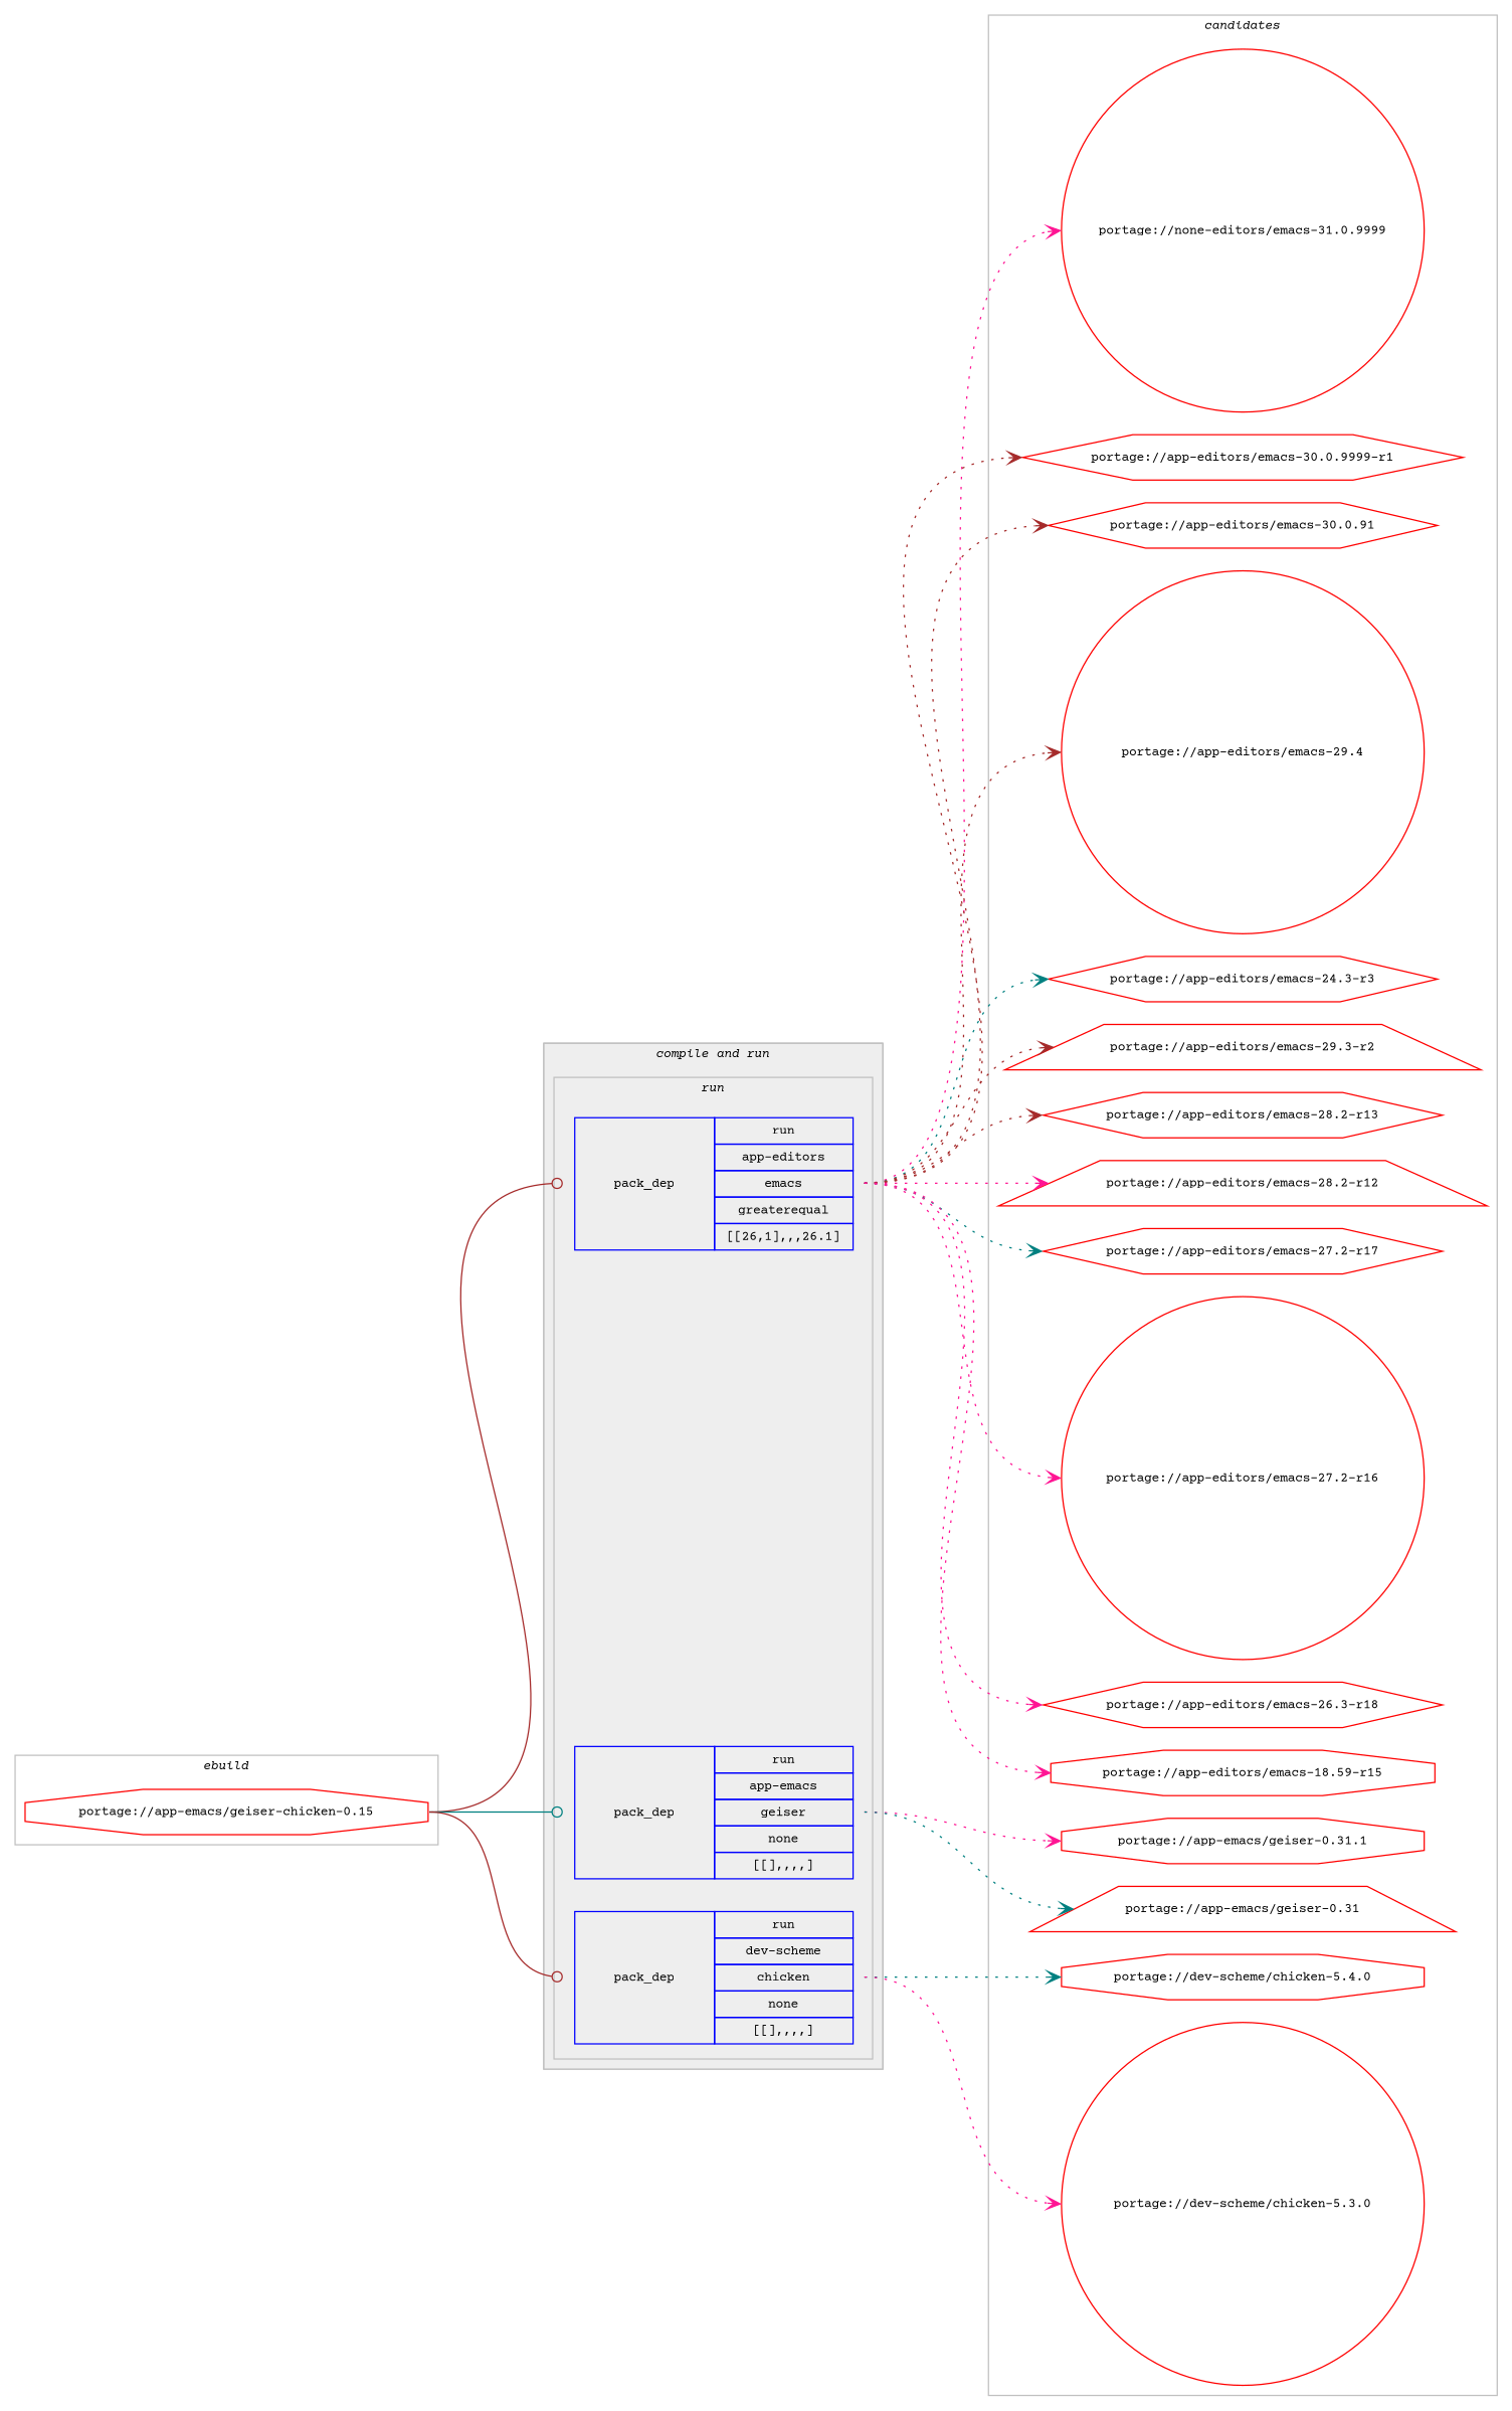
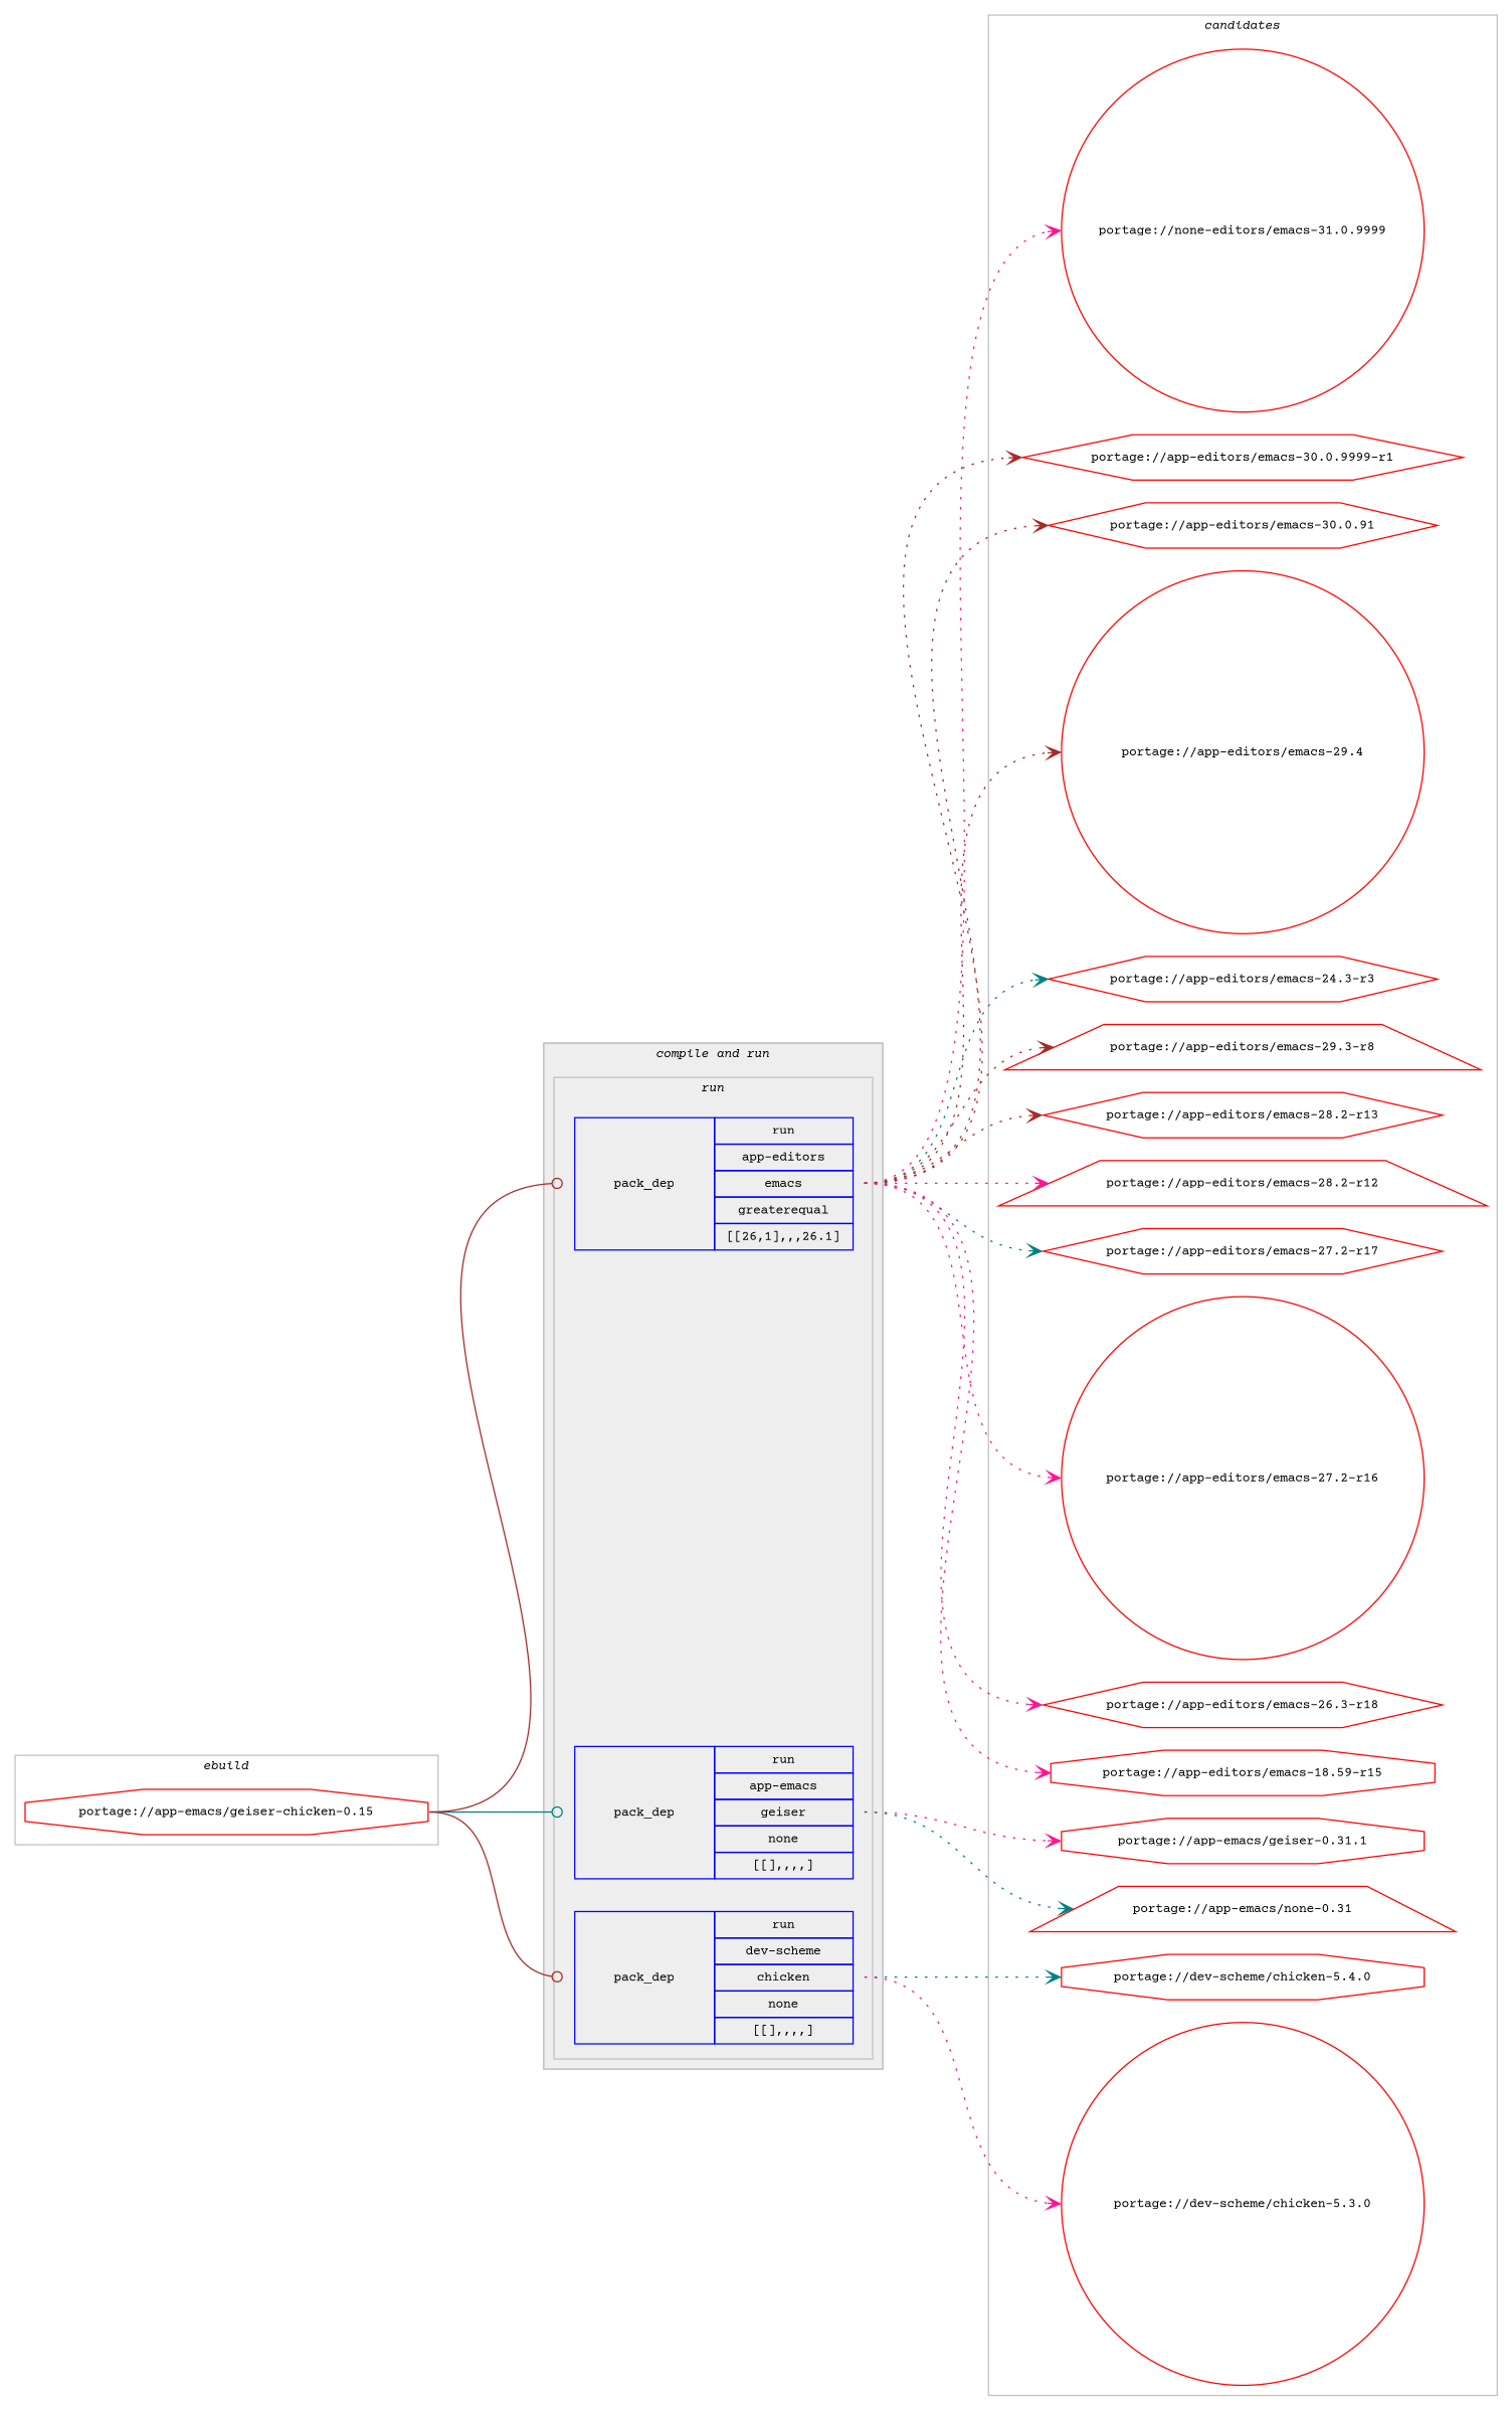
  digraph {
    compound=true
    concentrate=true
    fontname="Courier Prime"
    fontsize=10
    newrank=true
    rankdir=LR
    ranksep=1.5
    node [color=red fontname="Courier Prime" fontsize=10 shape=hexagon]
    edge [arrowhead=vee color=brown fontname="Courier Prime" headport=w style=dotted tailport=e weight=100]
    n1 [label="portage://app-emacs/geiser-chicken-0.15" shape=octagon width=4]
    n2 [color=blue label=<<TABLE BORDER="0" CELLBORDER="1" CELLSPACING="0" CELLPADDING="4" WIDTH="220"><TR><TD ROWSPAN="6" CELLPADDING="30">pack_dep</TD></TR><TR><TD WIDTH="110">run</TD></TR><TR><TD>app-editors</TD></TR><TR><TD>emacs</TD></TR><TR><TD>greaterequal</TD></TR><TR><TD>[[26,1],,,26.1]</TD></TR></TABLE>> shape=none]
    n3 [color=blue label=<<TABLE BORDER="0" CELLBORDER="1" CELLSPACING="0" CELLPADDING="4" WIDTH="220"><TR><TD ROWSPAN="6" CELLPADDING="30">pack_dep</TD></TR><TR><TD WIDTH="110">run</TD></TR><TR><TD>app-emacs</TD></TR><TR><TD>geiser</TD></TR><TR><TD>none</TD></TR><TR><TD>[[],,,,]</TD></TR></TABLE>> shape=none]
    n4 [color=blue label=<<TABLE BORDER="0" CELLBORDER="1" CELLSPACING="0" CELLPADDING="4" WIDTH="220"><TR><TD ROWSPAN="6" CELLPADDING="30">pack_dep</TD></TR><TR><TD WIDTH="110">run</TD></TR><TR><TD>dev-scheme</TD></TR><TR><TD>chicken</TD></TR><TR><TD>none</TD></TR><TR><TD>[[],,,,]</TD></TR></TABLE>> shape=none]
    n5 [label="portage://none-editors/emacs-31.0.9999" shape=circle width=4]
    n6 [label="portage://app-editors/emacs-30.0.9999-r1" width=4]
    n7 [label="portage://app-editors/emacs-30.0.91" width=4]
    n8 [label="portage://app-editors/emacs-29.4" shape=circle width=4]
    n9 [label="portage://app-editors/emacs-24.3-r3" width=4]
-   n10 [label="portage://app-editors/emacs-29.3-r2" shape=trapezium width=4]
+   n10 [label="portage://app-editors/emacs-29.3-r8" shape=trapezium width=4]
    n11 [label="portage://app-editors/emacs-28.2-r13" width=4]
    n12 [label="portage://app-editors/emacs-28.2-r12" shape=trapezium width=4]
    n13 [label="portage://app-editors/emacs-27.2-r17" width=4]
    n14 [label="portage://app-editors/emacs-27.2-r16" shape=circle width=4]
    n15 [label="portage://app-editors/emacs-26.3-r18" width=4]
    n16 [label="portage://app-editors/emacs-18.59-r15" shape=octagon width=4]
    n17 [label="portage://app-emacs/geiser-0.31.1" shape=octagon width=4]
-   n18 [label="portage://app-emacs/geiser-0.31" shape=trapezium width=4]
+   n18 [label="portage://app-emacs/none-0.31" shape=trapezium width=4]
    n19 [label="portage://dev-scheme/chicken-5.4.0" shape=octagon width=4]
    n20 [label="portage://dev-scheme/chicken-5.3.0" shape=circle width=4]
    subgraph cluster_1 {
      color=gray
      label=<<i>ebuild</i>>
      n1
    }
    subgraph cluster_2 {
      color=gray
      label=<<i>dependencies</i>>
      subgraph cluster_3 {
        color=gray
        fillcolor="#eeeeee"
        label=<<i>compile</i>>
        style=filled
      }
      subgraph cluster_4 {
        color=gray
        fillcolor="#eeeeee"
        label=<<i>compile and run</i>>
        style=filled
      }
      subgraph cluster_5 {
        color=gray
        fillcolor="#eeeeee"
        label=<<i>run</i>>
        style=filled
        subgraph sub_6 {
          color=gray
          fillcolor="#eeeeee"
          label=<<i>run</i>>
          style=filled
          n2
        }
        subgraph sub_7 {
          color=gray
          fillcolor="#eeeeee"
          label=<<i>run</i>>
          style=filled
          n3
        }
        subgraph sub_8 {
          color=gray
          fillcolor="#eeeeee"
          label=<<i>run</i>>
          style=filled
          n4
        }
      }
    }
    subgraph cluster_9 {
      color=gray
      label=<<i>candidates</i>>
      rank=same
      subgraph sub_10 {
        color=black
        label=<<i>candidates</i>>
        nodesep=1
        rank=same
        n5
        n6
        n7
        n8
        n9
        n10
        n11
        n12
        n13
        n14
        n15
        n16
      }
      subgraph sub_11 {
        color=black
        label=<<i>candidates</i>>
        nodesep=1
        rank=same
        n17
        n18
      }
      subgraph sub_12 {
        color=black
        label=<<i>candidates</i>>
        nodesep=1
        rank=same
        n19
        n20
      }
    }
    n1 -> n2 [arrowhead=odot style=solid weight=20]
    n1 -> n3 [arrowhead=odot color=teal style=solid weight=20]
    n1 -> n4 [arrowhead=odot style=solid weight=20]
    n2 -> n5 [color=deeppink]
    n2 -> n6
    n2 -> n7
    n2 -> n8
    n2 -> n9 [color=teal]
    n2 -> n10
    n2 -> n11
    n2 -> n12 [color=deeppink]
    n2 -> n13 [color=teal]
    n2 -> n14 [color=deeppink]
    n2 -> n15 [color=deeppink]
    n2 -> n16 [color=deeppink]
    n3 -> n17 [color=deeppink]
    n3 -> n18 [color=teal]
    n4 -> n19 [color=teal]
    n4 -> n20 [color=deeppink]
  }
